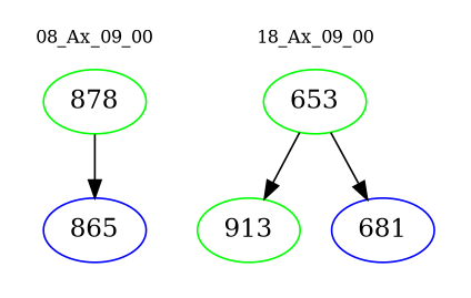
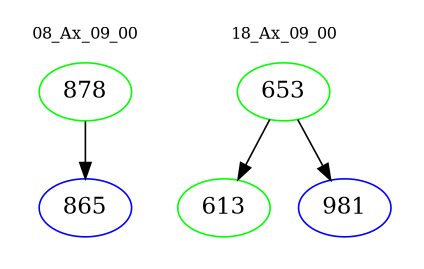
  digraph {
    node [color=green]
    edge [color=black]
    n1 [label=878]
    n2 [color=blue label=865]
    n3 [label=653]
-   n4 [label=913]
-   n5 [color=blue label=681]
+   n4 [label=613]
+   n5 [color=blue label=981]
    subgraph cluster_1 {
      color=white
      fontsize=10
      label="08_Ax_09_00"
      n1
      n2
    }
    subgraph cluster_2 {
      color=white
      fontsize=10
      label="18_Ax_09_00"
      n3
      n4
      n5
    }
    n1 -> n2
    n3 -> n4
    n3 -> n5
  }
